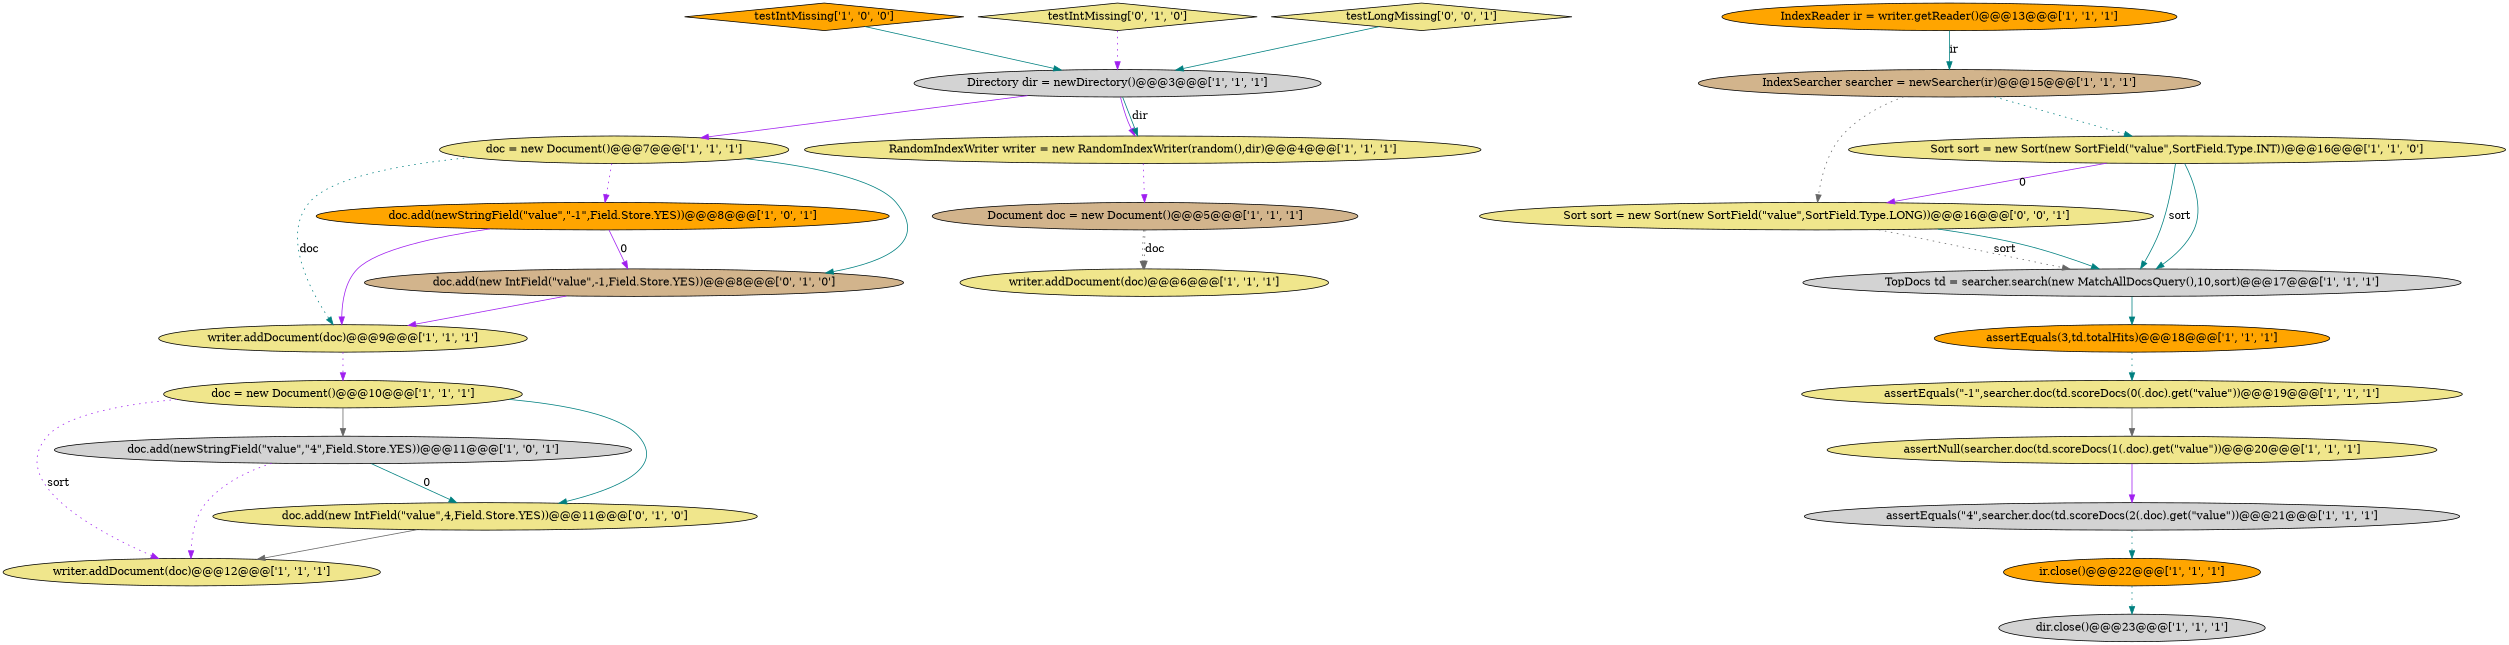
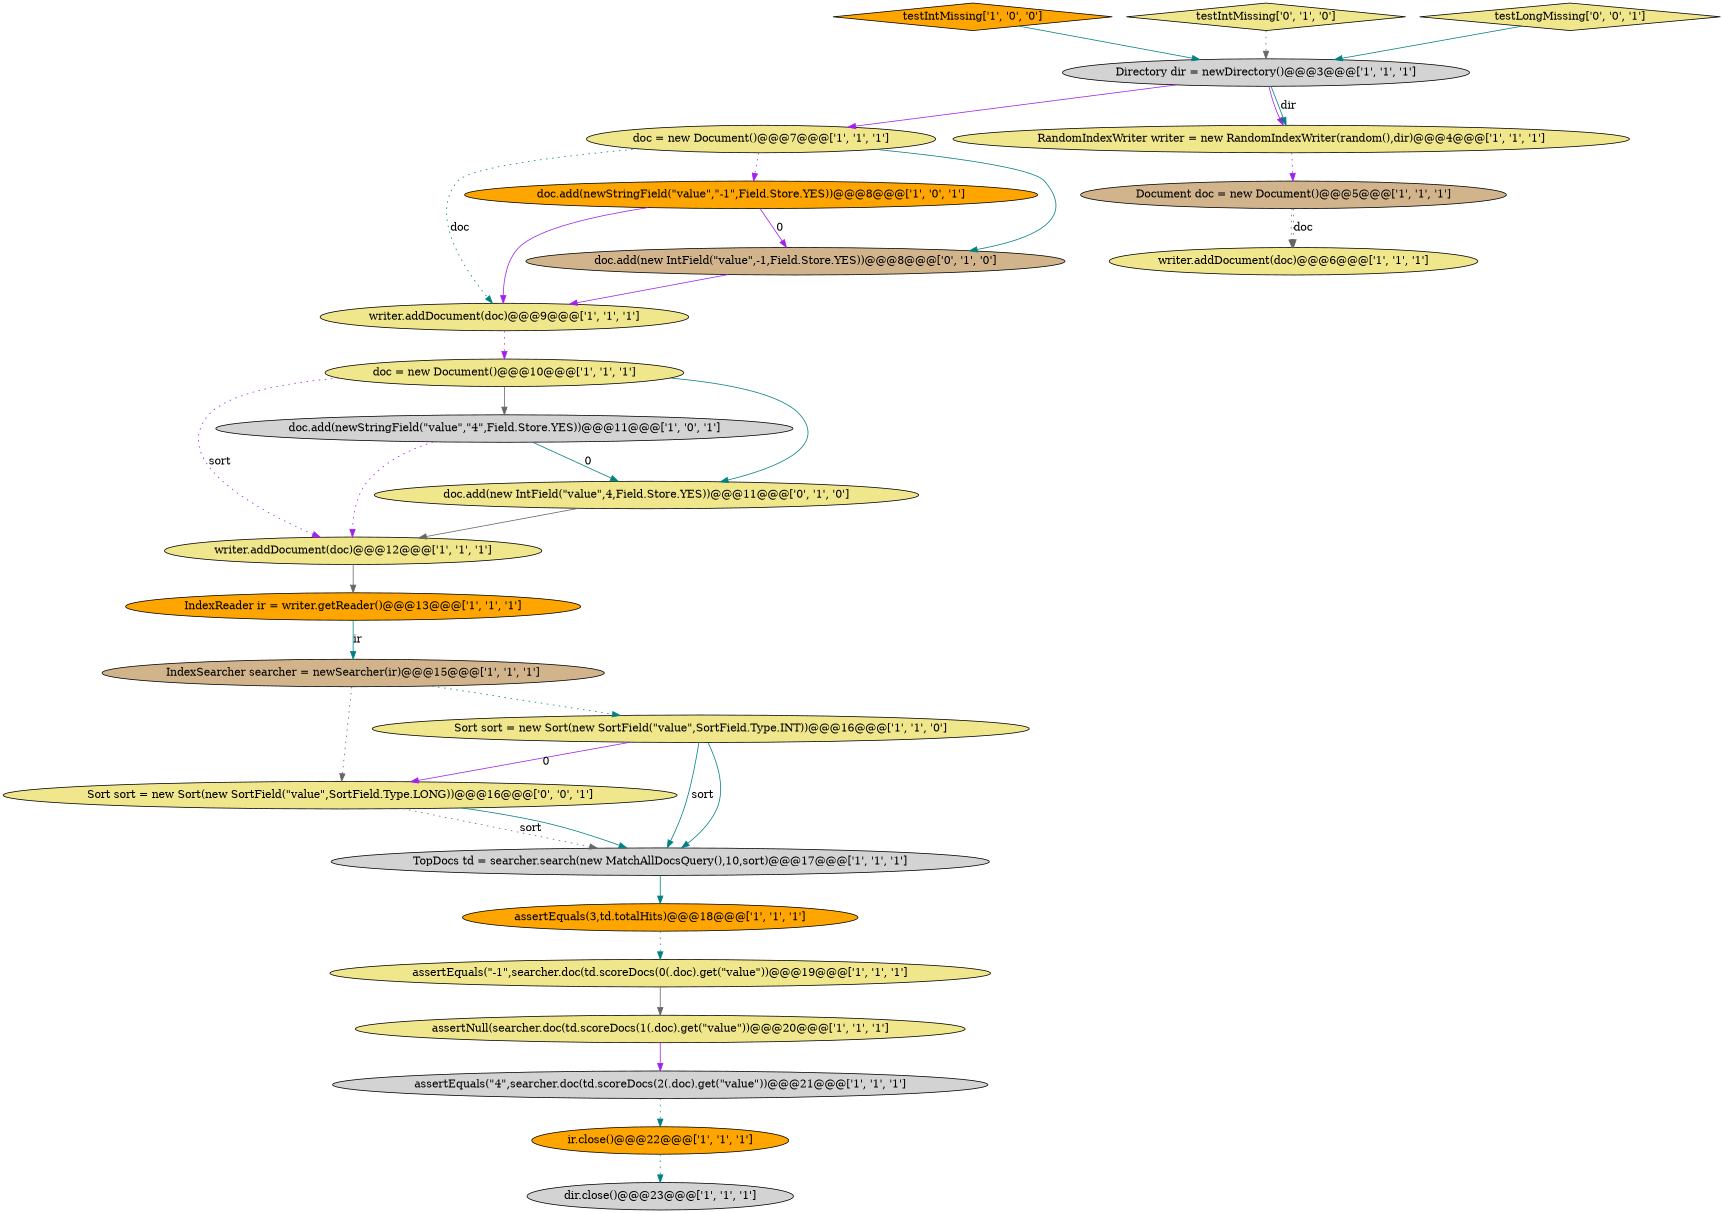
  digraph {
    node [fillcolor=khaki shape=ellipse style=filled]
    edge [color=teal style=solid]
    n1 [fillcolor=orange label="testIntMissing['1', '0', '0']" shape=diamond]
    n2 [fillcolor=lightgrey label="Directory dir = newDirectory()@@@3@@@['1', '1', '1']"]
    n3 [label="doc = new Document()@@@7@@@['1', '1', '1']"]
    n4 [label="RandomIndexWriter writer = new RandomIndexWriter(random(),dir)@@@4@@@['1', '1', '1']"]
    n5 [fillcolor=orange label="doc.add(newStringField(\"value\",\"-1\",Field.Store.YES))@@@8@@@['1', '0', '1']"]
    n6 [label="writer.addDocument(doc)@@@9@@@['1', '1', '1']"]
    n7 [fillcolor=tan label="doc.add(new IntField(\"value\",-1,Field.Store.YES))@@@8@@@['0', '1', '0']"]
    n8 [label="doc = new Document()@@@10@@@['1', '1', '1']"]
    n9 [fillcolor=lightgrey label="doc.add(newStringField(\"value\",\"4\",Field.Store.YES))@@@11@@@['1', '0', '1']"]
    n10 [label="writer.addDocument(doc)@@@12@@@['1', '1', '1']"]
    n11 [label="doc.add(new IntField(\"value\",4,Field.Store.YES))@@@11@@@['0', '1', '0']"]
    n12 [fillcolor=orange label="IndexReader ir = writer.getReader()@@@13@@@['1', '1', '1']"]
    n13 [fillcolor=tan label="Document doc = new Document()@@@5@@@['1', '1', '1']"]
    n14 [label="writer.addDocument(doc)@@@6@@@['1', '1', '1']"]
    n15 [label="testIntMissing['0', '1', '0']" shape=diamond]
    n16 [label="Sort sort = new Sort(new SortField(\"value\",SortField.Type.LONG))@@@16@@@['0', '0', '1']"]
    n17 [fillcolor=lightgrey label="TopDocs td = searcher.search(new MatchAllDocsQuery(),10,sort)@@@17@@@['1', '1', '1']"]
    n18 [fillcolor=orange label="assertEquals(3,td.totalHits)@@@18@@@['1', '1', '1']"]
    n19 [fillcolor=lightgrey label="assertEquals(\"4\",searcher.doc(td.scoreDocs(2(.doc).get(\"value\"))@@@21@@@['1', '1', '1']"]
    n20 [fillcolor=orange label="ir.close()@@@22@@@['1', '1', '1']"]
    n21 [fillcolor=lightgrey label="dir.close()@@@23@@@['1', '1', '1']"]
    n22 [fillcolor=tan label="IndexSearcher searcher = newSearcher(ir)@@@15@@@['1', '1', '1']"]
    n23 [label="Sort sort = new Sort(new SortField(\"value\",SortField.Type.INT))@@@16@@@['1', '1', '0']"]
    n24 [label="assertEquals(\"-1\",searcher.doc(td.scoreDocs(0(.doc).get(\"value\"))@@@19@@@['1', '1', '1']"]
    n25 [label="assertNull(searcher.doc(td.scoreDocs(1(.doc).get(\"value\"))@@@20@@@['1', '1', '1']"]
    n26 [label="testLongMissing['0', '0', '1']" shape=diamond]
    n1 -> n2
    n2 -> n3 [color=purple]
    n2 -> n4 [color=purple]
    n2 -> n4 [label=dir]
    n3 -> n5 [color=purple style=dotted]
    n3 -> n6 [label=doc style=dotted]
    n3 -> n7
    n4 -> n13 [color=purple style=dotted]
    n5 -> n6 [color=purple]
    n5 -> n7 [color=purple label=0]
    n6 -> n8 [color=purple style=dotted]
    n7 -> n6 [color=purple]
    n8 -> n9 [color=gray40]
    n8 -> n10 [color=purple label=sort style=dotted]
    n8 -> n11
    n9 -> n10 [color=purple style=dotted]
    n9 -> n11 [label=0]
+   n10 -> n12 [color=gray40]
    n11 -> n10 [color=gray40]
    n12 -> n22 [label=ir]
    n13 -> n14 [color=gray40 style=dotted]
    n13 -> n14 [color=gray40 label=doc style=dotted]
-   n15 -> n2 [color=purple style=dotted]
+   n15 -> n2 [color=gray40 style=dotted]
    n16 -> n17 [color=gray40 label=sort style=dotted]
    n16 -> n17
    n17 -> n18
    n18 -> n24 [style=dotted]
    n19 -> n20 [style=dotted]
    n20 -> n21 [style=dotted]
    n22 -> n16 [color=gray40 style=dotted]
    n22 -> n23 [style=dotted]
    n23 -> n16 [color=purple label=0]
    n23 -> n17 [label=sort]
    n23 -> n17
    n24 -> n25 [color=gray40]
    n25 -> n19 [color=purple]
    n26 -> n2
  }
